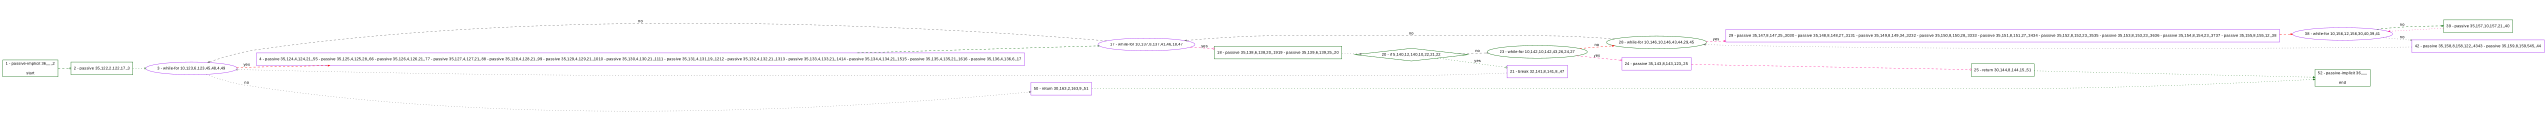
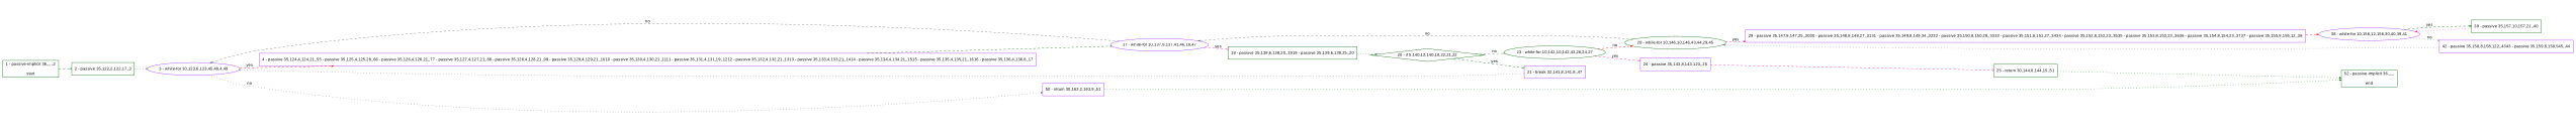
  digraph {
    bgcolor=white
    compound=true
    fillcolor="#FFFFCC"
    fontname=Arial
    fontsize=12
    pack=true
    packmode=clust
    rankdir=LR
    style="rounded,filled"
    node [color=darkgreen compound=true fillcolor="#ffffff" fixedsize=false fontname=Arial fontsize=12 node_initialized=no shape=box style=filled]
    edge [arrowhead=normal arrowsize=0.5 arrowtail=none color=gray40 compound=true dir=forward fontcolor=black fontname=Arial fontsize=12 style=dashed]
    n1 [label="2 - passive 35,122,2,122,17,,3"]
    n2 [color=purple label="3 - while-for 10,123,6,123,45,48,4,49" shape=oval]
    n3 [color=purple label="4 - passive 35,124,4,124,21,,55 - passive 35,125,4,125,28,,66 - passive 35,126,4,126,21,,77 - passive 35,127,4,127,21,,88 - passive 35,128,4,128,21,,99 - passive 35,129,4,129,21,,1010 - passive 35,130,4,130,21,,1111 - passive 35,131,4,131,19,,1212 - passive 35,132,4,132,21,,1313 - passive 35,133,4,133,21,,1414 - passive 35,134,4,134,21,,1515 - passive 35,135,4,135,21,,1616 - passive 35,136,4,136,6,,17"]
    n4 [color=purple label="50 - return 30,163,2,163,9,,51"]
    n5 [label="1 - passive-implicit 36,,,,,,2\n\nstart"]
    n6 [color=purple label="17 - while-for 10,137,8,137,41,46,18,47" shape=oval]
    n7 [label="52 - passive-implicit 36,,,,,,\n\nend"]
    n8 [label="18 - passive 35,138,6,138,20,,1919 - passive 35,139,6,139,25,,20"]
    n9 [label="20 - if 5,140,12,140,10,22,21,22" shape=diamond]
    n10 [color=purple label="21 - break 32,141,8,141,8,,47"]
    n11 [label="23 - while-for 10,142,10,142,43,26,24,27" shape=oval]
    n12 [color=purple label="24 - passive 35,143,8,143,123,,25"]
    n13 [label="28 - while-for 10,146,10,146,43,44,29,45" shape=oval]
    n14 [label="25 - return 30,144,8,144,15,,51"]
    n15 [color=purple label="29 - passive 35,147,8,147,25,,3030 - passive 35,148,8,148,27,,3131 - passive 35,149,8,149,34,,3232 - passive 35,150,8,150,28,,3333 - passive 35,151,8,151,27,,3434 - passive 35,152,8,152,23,,3535 - passive 35,153,8,153,23,,3636 - passive 35,154,8,154,23,,3737 - passive 35,155,8,155,12,,38"]
    n16 [color=purple label="38 - while-for 10,156,12,156,30,40,39,41" shape=oval]
    n17 [label="39 - passive 35,157,10,157,21,,40"]
    n18 [color=purple label="42 - passive 35,158,8,158,122,,4343 - passive 35,159,8,159,545,,44"]
    n1 -> n2 [arrowhead=odot color=darkgreen style=dotted]
    n2 -> n3 [color=red label=yes]
    n2 -> n4 [label=no style=dotted]
    n3 -> n6 [arrowhead=odot color=darkgreen]
    n4 -> n7 [color=darkgreen style=dotted]
    n5 -> n1 [arrowhead=odot color=darkgreen]
    n6 -> n2 [label=no]
    n6 -> n8 [arrowhead=odot color=deeppink label=yes]
    n8 -> n9 [style=dotted]
-   n9 -> n10 [arrowhead=odot color=darkgreen label=yes style=dotted]
+   n9 -> n10 [arrowhead=odot color=darkgreen label=yes]
    n9 -> n11 [arrowhead=odot label=no]
    n10 -> n2 [arrowhead=odot style=dotted]
    n11 -> n12 [arrowhead=odot color=deeppink label=yes]
    n11 -> n13 [color=red label=no]
    n12 -> n14 [arrowhead=odot color=deeppink]
    n13 -> n6 [label=no]
    n13 -> n15 [color=deeppink label=yes]
    n14 -> n7 [color=darkgreen style=dotted]
    n15 -> n16 [color=red]
-   n16 -> n17 [color=darkgreen label=no]
+   n16 -> n17 [color=darkgreen label=yes]
    n16 -> n18 [arrowhead=odot label=no style=dotted]
    n17 -> n16 [color=deeppink style=dotted]
    n18 -> n13 [style=dotted]
  }
